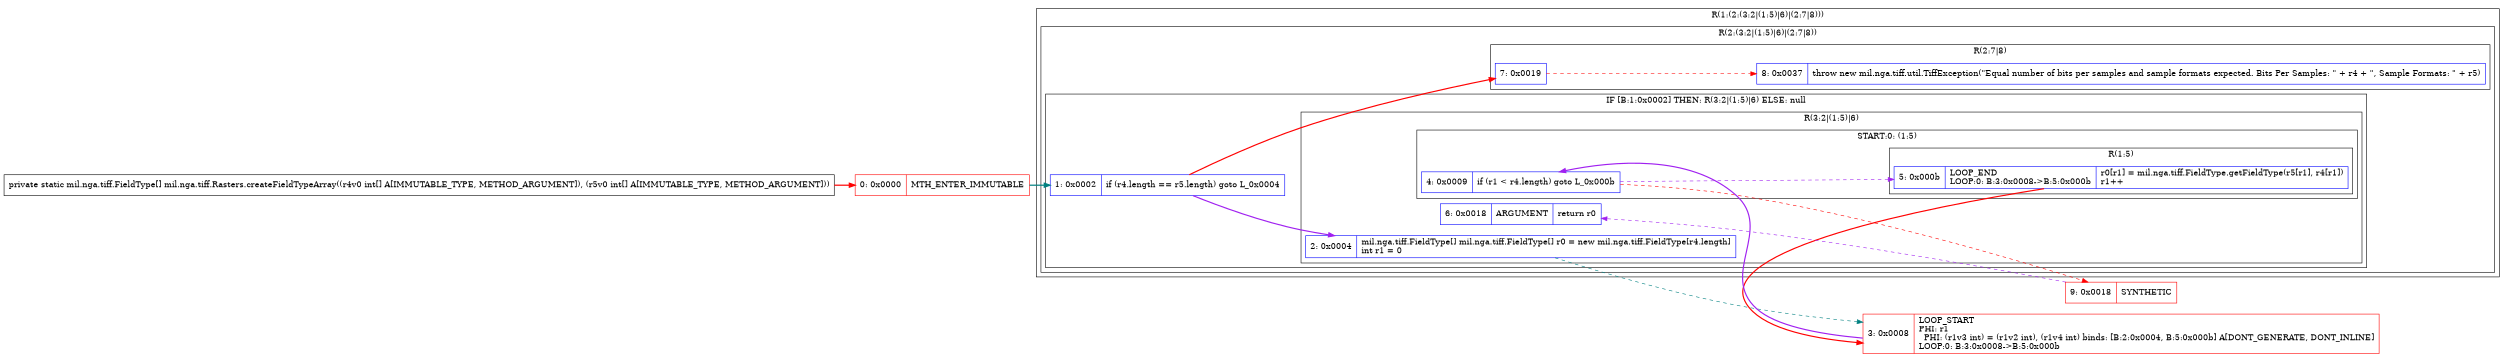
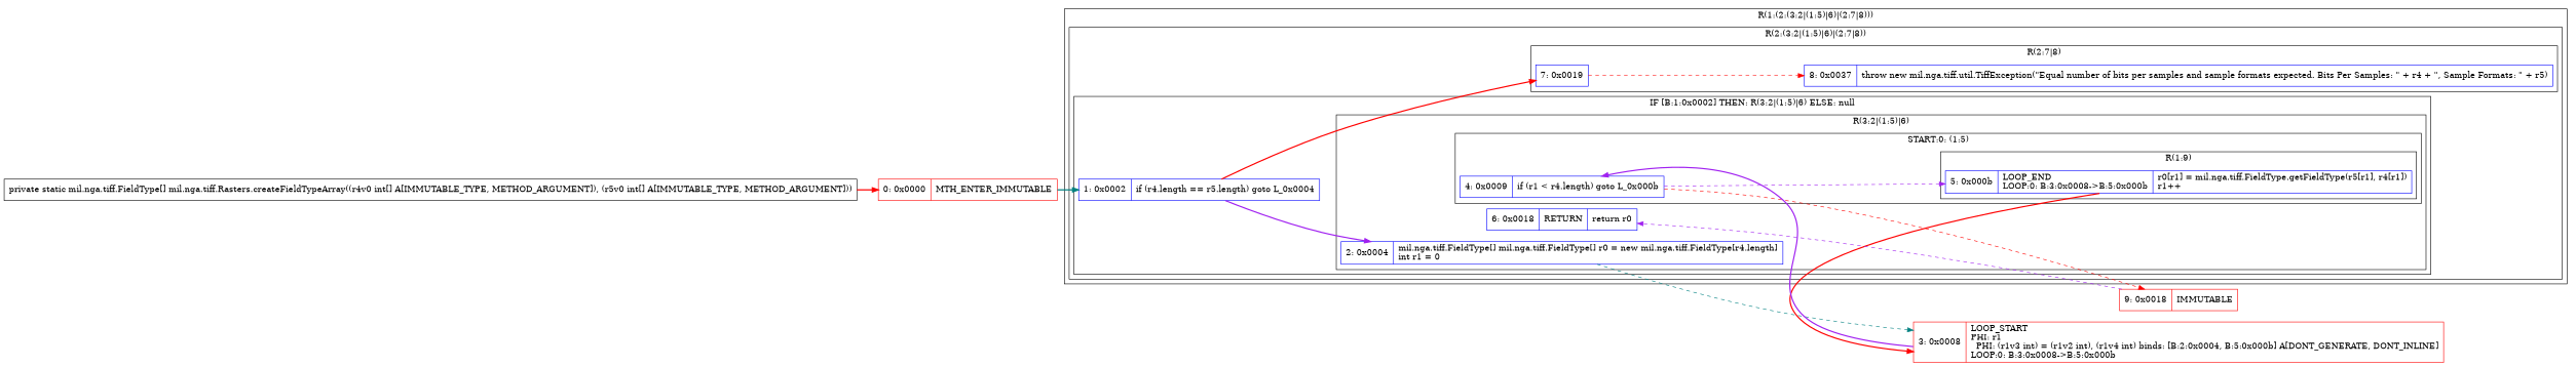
  digraph {
    rankdir=LR
    node [color=blue shape=record]
    edge [color=red style=bold]
    n1 [label="{5\:\ 0x000b|LOOP_END\lLOOP:0: B:3:0x0008\-\>B:5:0x000b\l|r0[r1] = mil.nga.tiff.FieldType.getFieldType(r5[r1], r4[r1])\lr1++\l}"]
    n2 [label="{4\:\ 0x0009|if (r1 \< r4.length) goto L_0x000b\l}"]
    n3 [label="{2\:\ 0x0004|mil.nga.tiff.FieldType[] mil.nga.tiff.FieldType[] r0 = new mil.nga.tiff.FieldType[r4.length]\lint r1 = 0\l}"]
-   n4 [label="{6\:\ 0x0018|ARGUMENT\l|return r0\l}"]
+   n4 [label="{6\:\ 0x0018|RETURN\l|return r0\l}"]
    n5 [label="{1\:\ 0x0002|if (r4.length == r5.length) goto L_0x0004\l}"]
    n6 [label="{7\:\ 0x0019}"]
    n7 [label="{8\:\ 0x0037|throw new mil.nga.tiff.util.TiffException(\"Equal number of bits per samples and sample formats expected. Bits Per Samples: \" + r4 + \", Sample Formats: \" + r5)\l}"]
    n8 [color=red label="{3\:\ 0x0008|LOOP_START\lPHI: r1 \l  PHI: (r1v3 int) = (r1v2 int), (r1v4 int) binds: [B:2:0x0004, B:5:0x000b] A[DONT_GENERATE, DONT_INLINE]\lLOOP:0: B:3:0x0008\-\>B:5:0x000b\l}"]
-   n9 [color=red label="{9\:\ 0x0018|SYNTHETIC\l}"]
+   n9 [color=red label="{9\:\ 0x0018|IMMUTABLE\l}"]
    n10 [color=red label="{0\:\ 0x0000|MTH_ENTER_IMMUTABLE\l}"]
    n11 [label="{private static mil.nga.tiff.FieldType[] mil.nga.tiff.Rasters.createFieldTypeArray((r4v0 int[] A[IMMUTABLE_TYPE, METHOD_ARGUMENT]), (r5v0 int[] A[IMMUTABLE_TYPE, METHOD_ARGUMENT])) }" color=""]
    subgraph cluster_1 {
      label="R(1:(2:(3:2|(1:5)|6)|(2:7|8)))"
      subgraph cluster_2 {
        label="R(2:(3:2|(1:5)|6)|(2:7|8))"
        subgraph cluster_3 {
          label="IF [B:1:0x0002] THEN: R(3:2|(1:5)|6) ELSE: null"
          n5
          subgraph cluster_4 {
            label="R(3:2|(1:5)|6)"
            n3
            n4
            subgraph cluster_5 {
              label="START:0: (1:5)"
              n2
              subgraph cluster_6 {
-               label="R(1:5)"
+               label="R(1:9)"
                n1
              }
            }
          }
        }
        subgraph cluster_7 {
          label="R(2:7|8)"
          n6
          n7
        }
      }
    }
    n1 -> n8
    n2 -> n1 [color=purple style=dashed]
    n2 -> n9 [style=dashed]
    n3 -> n8 [color=teal style=dashed]
    n5 -> n3 [color=purple]
    n5 -> n6
    n6 -> n7 [style=dashed]
    n8 -> n2 [color=purple]
    n9 -> n4 [color=purple style=dashed]
    n10 -> n5 [color=teal]
    n11 -> n10
  }
